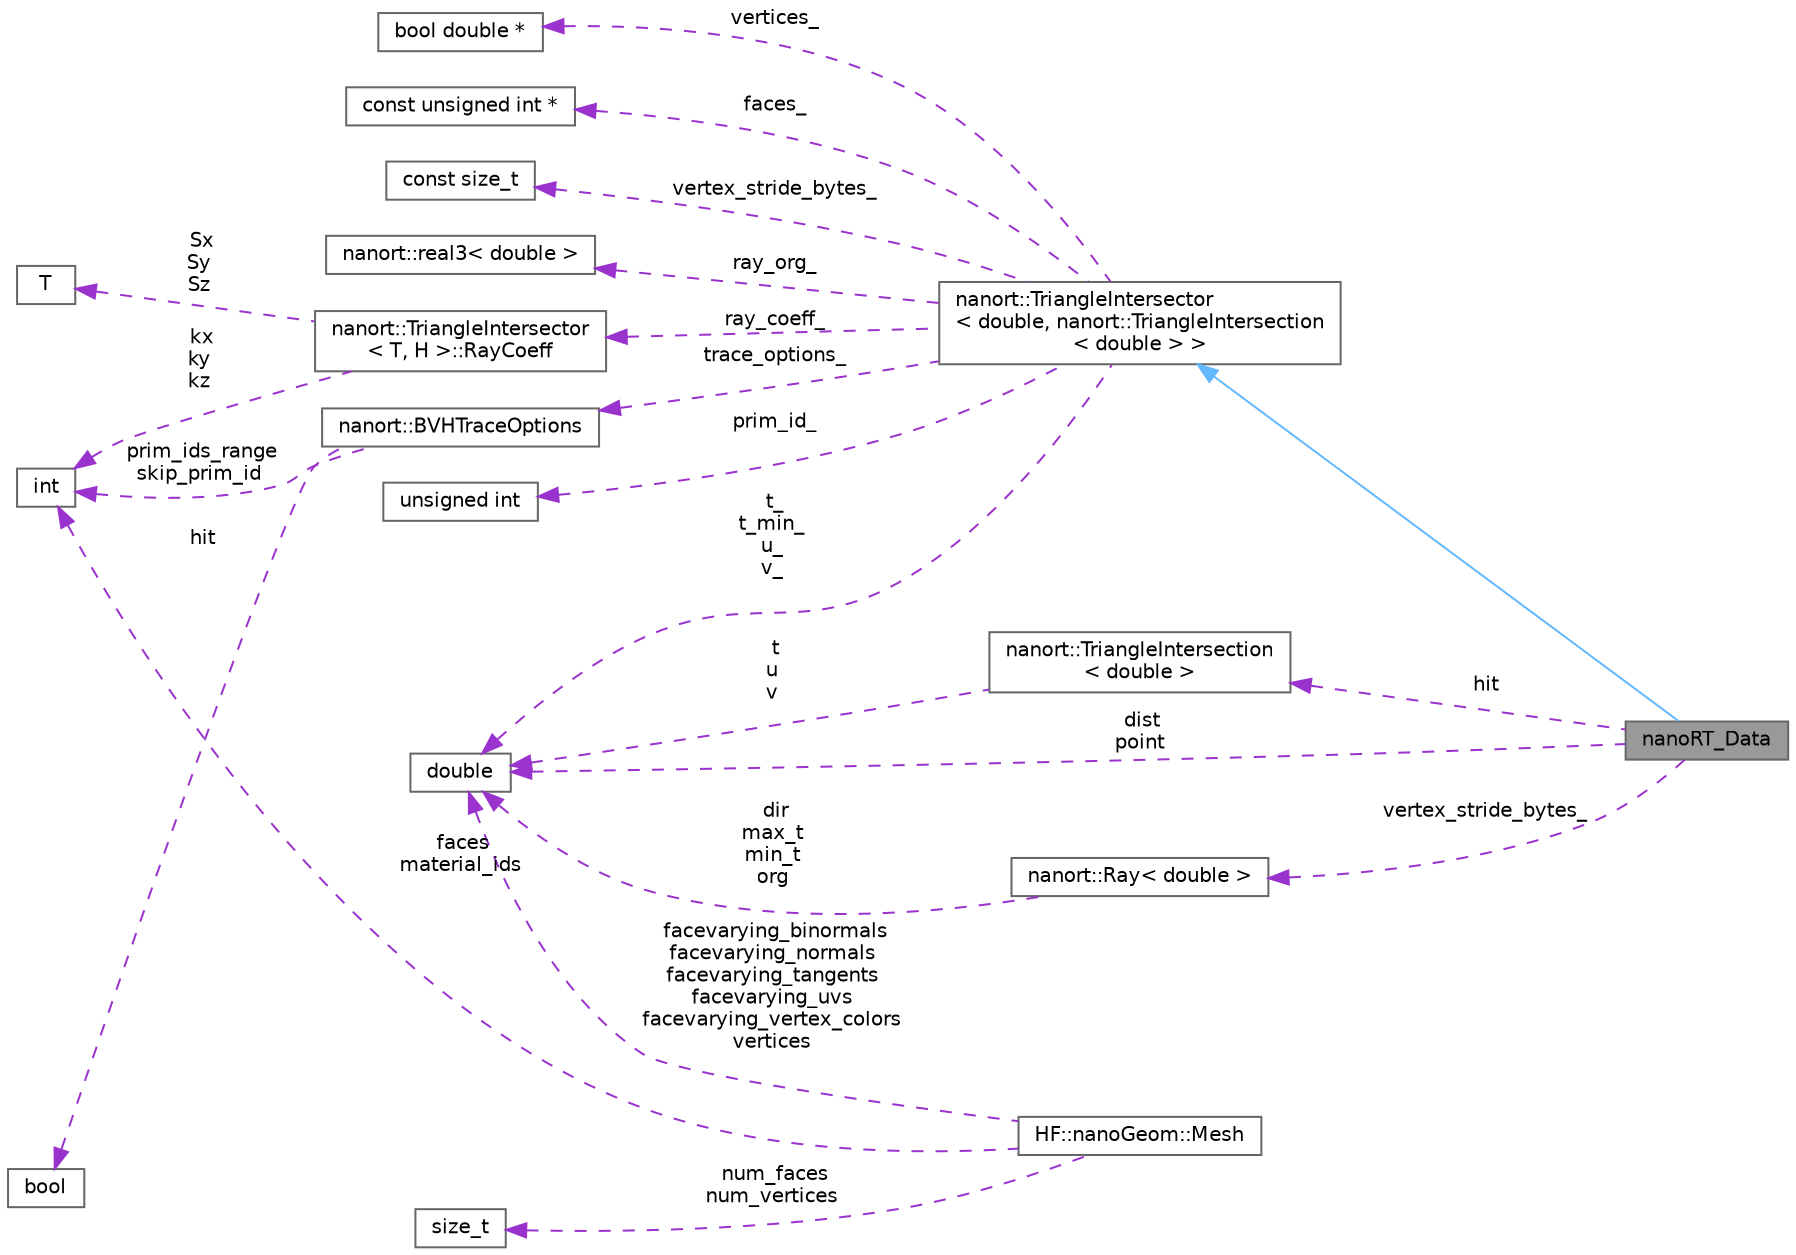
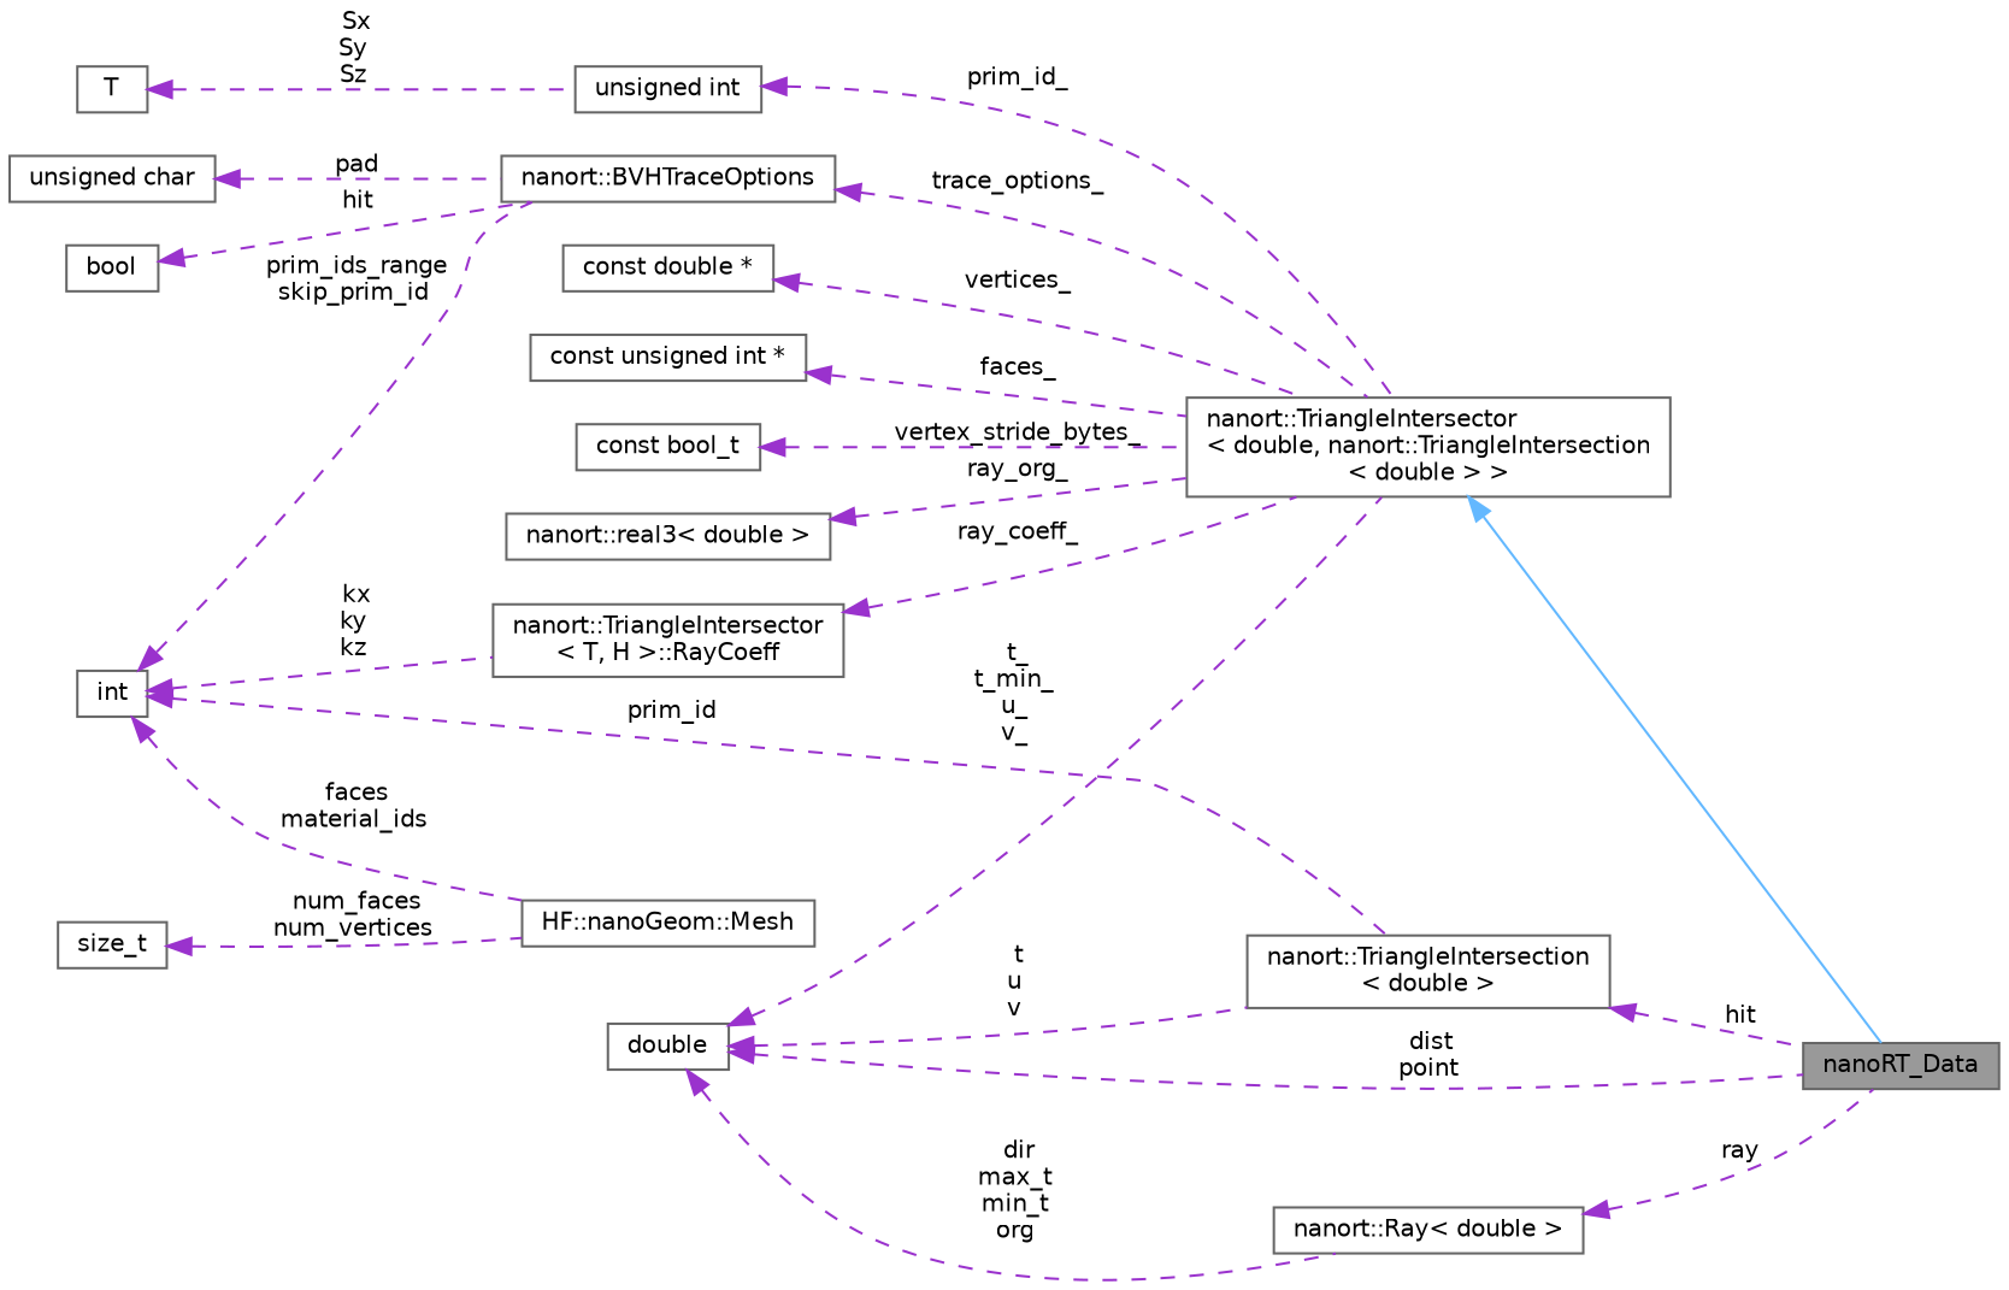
  digraph {
    rankdir=LR
    node [color=gray40 fillcolor=white fontname=Helvetica fontsize=10 shape=box style=filled]
    edge [color=darkorchid3 dir=back fontname=Helvetica fontsize=10 labelfontname=Helvetica labelfontsize=10 style=dashed]
    n1 [fillcolor=grey60 fontcolor=black height=0.2 label=nanoRT_Data width=0.4]
    n2 [height=0.2 label="nanort::TriangleIntersector\l\< double, nanort::TriangleIntersection\l\< double \> \>" width=0.4]
-   n3 [height=0.2 label="bool double *" width=0.4]
+   n3 [height=0.2 label="const double *" width=0.4]
    n4 [height=0.2 label="const unsigned int *" width=0.4]
-   n5 [height=0.2 label="const size_t" width=0.4]
+   n5 [height=0.2 label="const bool_t" width=0.4]
    n6 [height=0.2 label="nanort::real3\< double \>" width=0.4]
    n7 [height=0.2 label=double width=0.4]
    n8 [height=0.2 label="HF::nanoGeom::Mesh" width=0.4]
    n9 [height=0.2 label="nanort::Ray\< double \>" width=0.4]
    n10 [height=0.2 label="nanort::TriangleIntersection\l\< double \>" width=0.4]
    n11 [height=0.2 label="nanort::TriangleIntersector\l\< T, H \>::RayCoeff" width=0.4]
    n12 [height=0.2 label=T width=0.4]
    n13 [height=0.2 label=int width=0.4]
    n14 [height=0.2 label="nanort::BVHTraceOptions" width=0.4]
    n15 [height=0.2 label=bool width=0.4]
+   n16 [height=0.2 label="unsigned char" width=0.4]
    n17 [height=0.2 label="unsigned int" width=0.4]
    n18 [height=0.2 label=size_t width=0.4]
    n2 -> n1 [color=steelblue1 style=solid]
    n3 -> n2 [label=" vertices_"]
    n4 -> n2 [label=" faces_"]
    n5 -> n2 [label=" vertex_stride_bytes_"]
    n6 -> n2 [label=" ray_org_"]
    n7 -> n1 [label=" dist\npoint"]
    n7 -> n2 [label=" t_\nt_min_\nu_\nv_"]
-   n7 -> n8 [label=" facevarying_binormals\nfacevarying_normals\nfacevarying_tangents\nfacevarying_uvs\nfacevarying_vertex_colors\nvertices"]
    n7 -> n9 [label=" dir\nmax_t\nmin_t\norg"]
    n7 -> n10 [label=" t\nu\nv"]
-   n9 -> n1 [label=" vertex_stride_bytes_"]
+   n9 -> n1 [label=" ray"]
    n10 -> n1 [label=" hit"]
    n11 -> n2 [label=" ray_coeff_"]
-   n12 -> n11 [label=" Sx\nSy\nSz"]
+   n12 -> n17 [label=" Sx\nSy\nSz"]
    n13 -> n8 [label=" faces\nmaterial_ids"]
+   n13 -> n10 [label=" prim_id"]
    n13 -> n11 [label=" kx\nky\nkz"]
    n13 -> n14 [label=" prim_ids_range\nskip_prim_id"]
    n14 -> n2 [label=" trace_options_"]
    n15 -> n14 [label=" hit"]
+   n16 -> n14 [label=" pad"]
    n17 -> n2 [label=" prim_id_"]
    n18 -> n8 [label=" num_faces\nnum_vertices"]
  }
